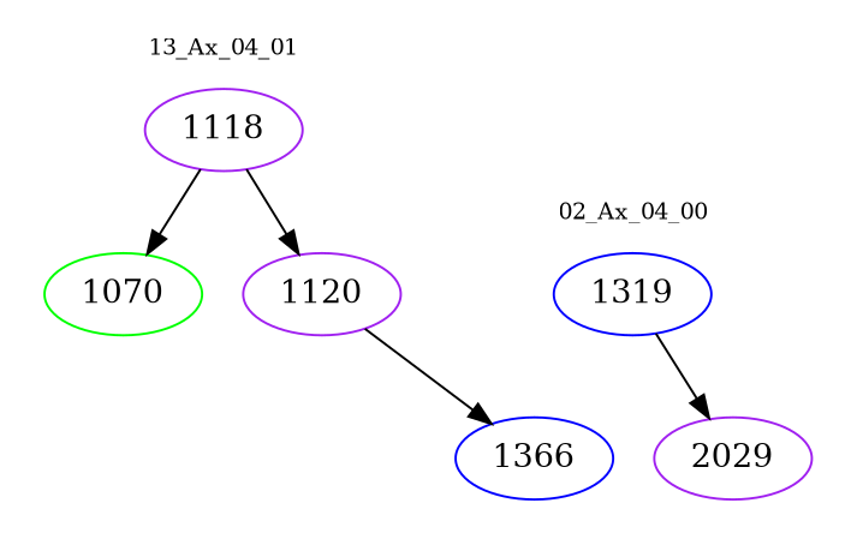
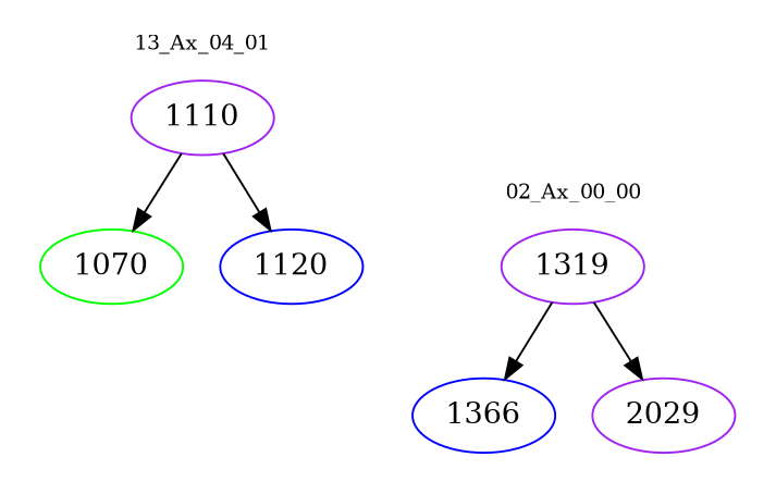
  digraph {
    node [color=purple]
    edge [color=black]
-   n1 [label=1118]
+   n1 [label=1110]
    n2 [color=green label=1070]
-   n3 [label=1120]
-   n4 [color=blue label=1319]
+   n3 [color=blue label=1120]
+   n4 [label=1319]
    n5 [label=2029]
    n6 [color=blue label=1366]
    subgraph cluster_1 {
      color=white
      fontsize=10
      label="13_Ax_04_01"
      n1
      n2
      n3
    }
    subgraph cluster_2 {
      color=white
      fontsize=10
-     label="02_Ax_04_00"
+     label="02_Ax_00_00"
      n4
      n5
      n6
    }
    n1 -> n2
    n1 -> n3
    n4 -> n5
-   n3 -> n6
+   n4 -> n6
  }
